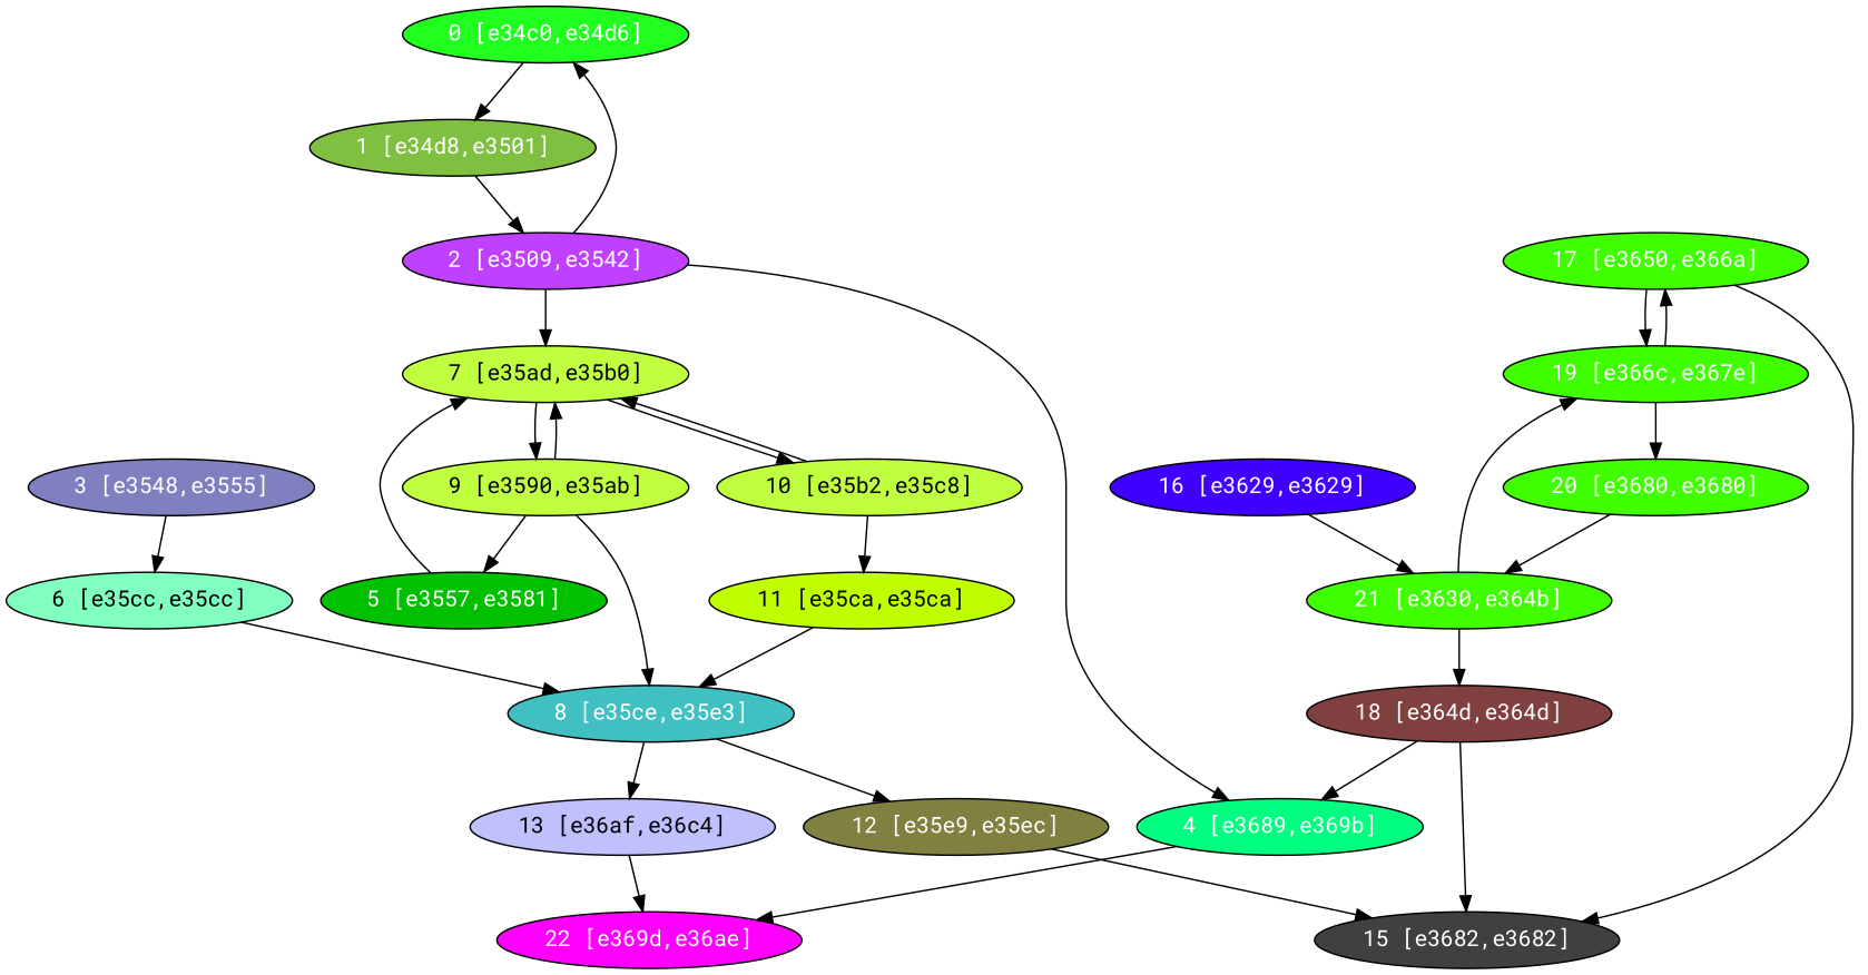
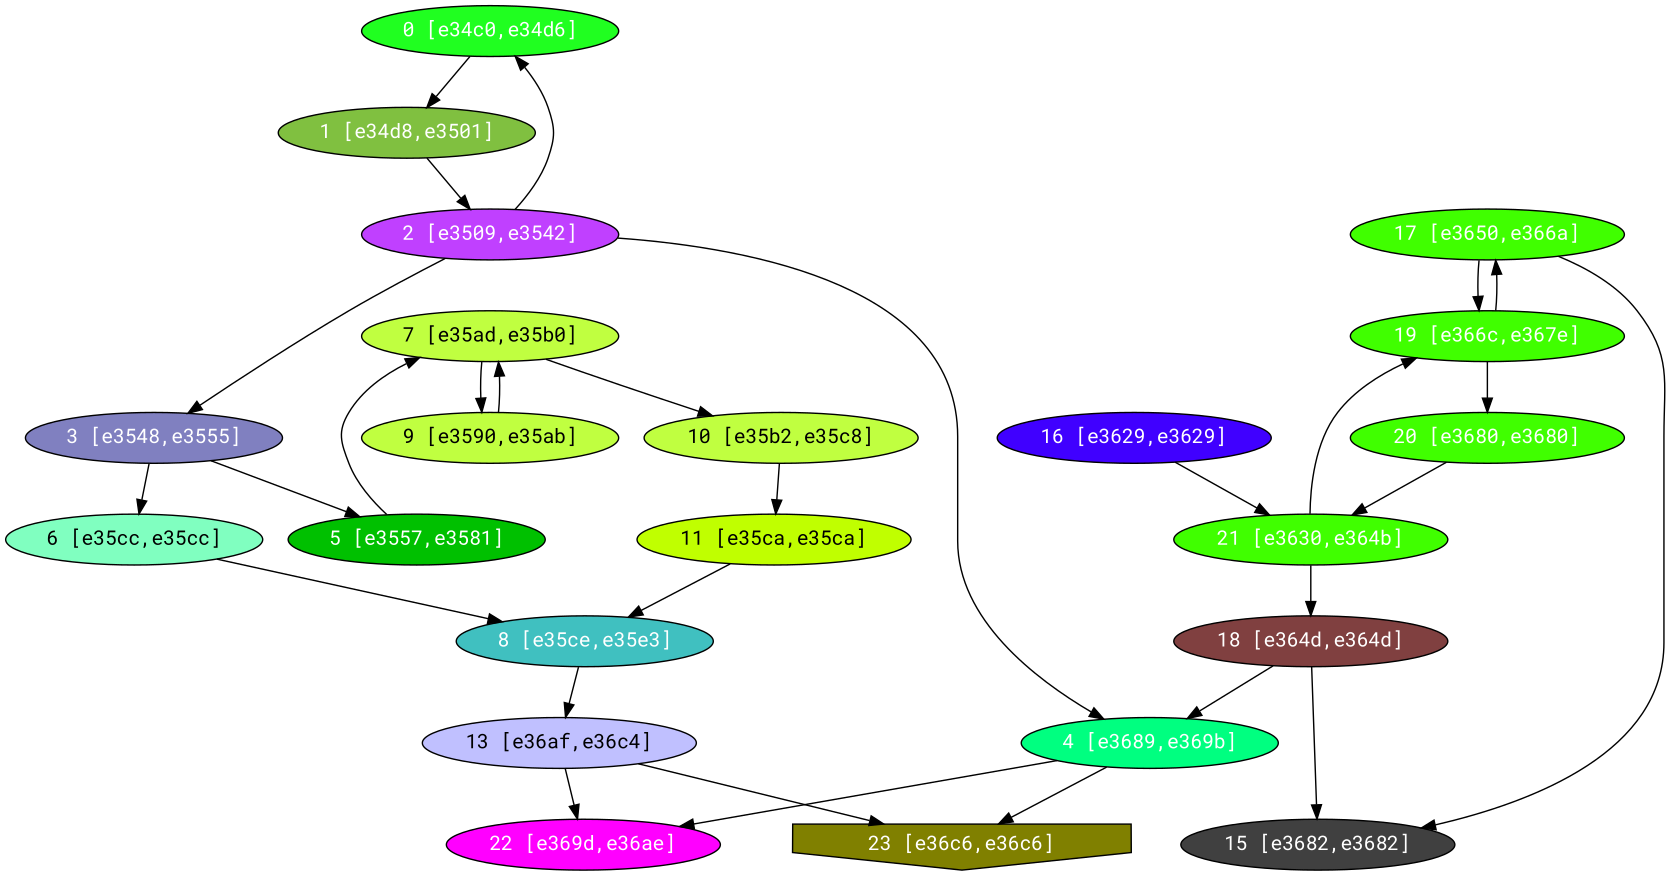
  digraph {
    fontname="Roboto Mono"
    node [fillcolor="#40FF00" fontcolor="#ffffff" fontname="Roboto Mono" shape=oval style=filled]
    edge [fontname="Roboto Mono"]
    n1 [fillcolor="#20FF20" label="0 [e34c0,e34d6]"]
    n2 [fillcolor="#80C040" label="1 [e34d8,e3501]"]
    n3 [fillcolor="#C040FF" label="2 [e3509,e3542]"]
    n4 [fillcolor="#8080C0" label="3 [e3548,e3555]"]
    n5 [fillcolor="#00FF80" label="4 [e3689,e369b]"]
    n6 [fillcolor="#00C000" label="5 [e3557,e3581]"]
    n7 [fillcolor="#80FFC0" fontcolor="#000000" label="6 [e35cc,e35cc]"]
    n8 [fillcolor="#FF00FF" label="22 [e369d,e36ae]"]
+   n9 [fillcolor="#808000" label="23 [e36c6,e36c6]" shape=invhouse]
    n10 [fillcolor="#C0FF40" fontcolor="#000000" label="7 [e35ad,e35b0]"]
    n11 [fillcolor="#40C0C0" label="8 [e35ce,e35e3]"]
    n12 [fillcolor="#C0FF40" fontcolor="#000000" label="9 [e3590,e35ab]"]
    n13 [fillcolor="#C0FF40" fontcolor="#000000" label="10 [e35b2,e35c8]"]
-   n14 [fillcolor="#808040" label="12 [e35e9,e35ec]"]
    n15 [fillcolor="#C0C0FF" fontcolor="#000000" label="13 [e36af,e36c4]"]
    n16 [fillcolor="#C0FF00" fontcolor="#000000" label="11 [e35ca,e35ca]"]
    n17 [fillcolor="#404040" label="15 [e3682,e3682]"]
    n18 [fillcolor="#4000FF" label="16 [e3629,e3629]"]
    n19 [label="21 [e3630,e364b]"]
    n20 [label="17 [e3650,e366a]"]
    n21 [label="19 [e366c,e367e]"]
    n22 [fillcolor="#804040" label="18 [e364d,e364d]"]
    n23 [label="20 [e3680,e3680]"]
    n1 -> n2
    n2 -> n3
    n3 -> n1
-   n3 -> n10
+   n3 -> n4
    n3 -> n5
-   n12 -> n6
+   n4 -> n6
    n4 -> n7
    n5 -> n8
+   n5 -> n9
    n6 -> n10
    n7 -> n11
    n10 -> n12
    n10 -> n13
-   n11 -> n14
    n11 -> n15
    n12 -> n10
-   n12 -> n11
-   n13 -> n10
    n13 -> n16
-   n14 -> n17
    n15 -> n8
+   n15 -> n9
    n16 -> n11
    n18 -> n19
    n19 -> n21
    n19 -> n22
    n20 -> n17
    n20 -> n21
    n21 -> n20
    n21 -> n23
    n22 -> n5
    n22 -> n17
    n23 -> n19
  }
